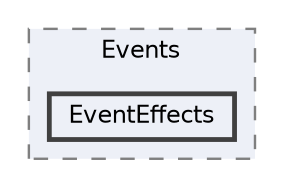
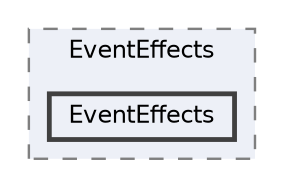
  digraph {
    compound=true
    n1 [color=grey25 fillcolor="#edf0f7" fontname=Helvetica fontsize=10 height=0.2 label=EventEffects shape=box style="filled,bold" width=0.4]
    subgraph cluster_1 {
      bgcolor="#edf0f7"
      fontname=Helvetica
      fontsize=10
-     label=Events
+     label=EventEffects
      pencolor=grey50
      style="filled,dashed"
      n1
    }
  }
